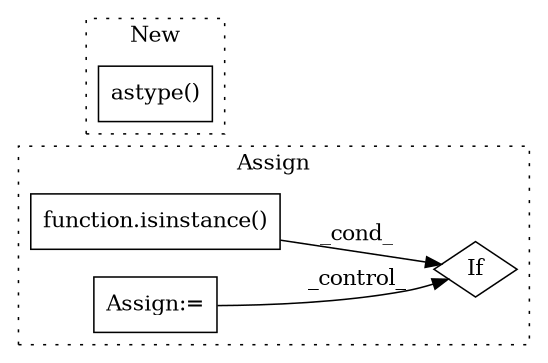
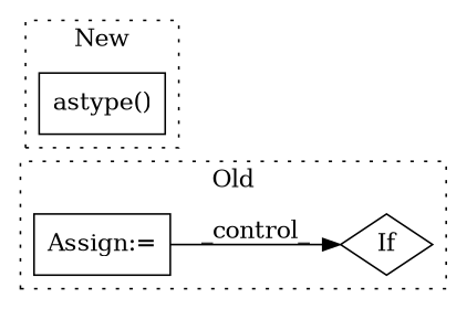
  digraph {
    rankdir=LR
    node [a=75 l=3 shape=box]
-   n1 [l="11,1" label="function.isinstance()" s="5576,5625"]
    n2 [a=96 label=If s=5573 shape=diamond]
    n3 [a=68 label="Assign:=" s=5659]
    n4 [l="28,1" label="astype()" s="6548,6584"]
    subgraph cluster_1 {
-     label=Assign
+     label=Old
      style=dotted
-     n1
      n2
      n3
    }
    subgraph cluster_2 {
      label=New
      style=dotted
      n4
    }
-   n1 -> n2 [label=_cond_]
    n3 -> n2 [label=_control_]
  }
